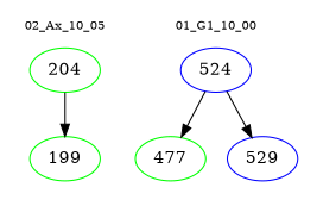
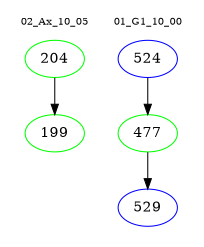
  digraph {
    fontname="DejaVu Serif"
    node [color=green fontname="DejaVu Serif"]
    edge [color=black fontname="DejaVu Serif"]
    n1 [label=204]
    n2 [label=199]
    n3 [color=blue label=524]
    n4 [label=477]
    n5 [color=blue label=529]
    subgraph cluster_1 {
      color=white
      fontsize=10
      label="02_Ax_10_05"
      n1
      n2
    }
    subgraph cluster_2 {
      color=white
      fontsize=10
      label="01_G1_10_00"
      n3
      n4
      n5
    }
    n1 -> n2
    n3 -> n4
-   n3 -> n5
+   n4 -> n5
  }
